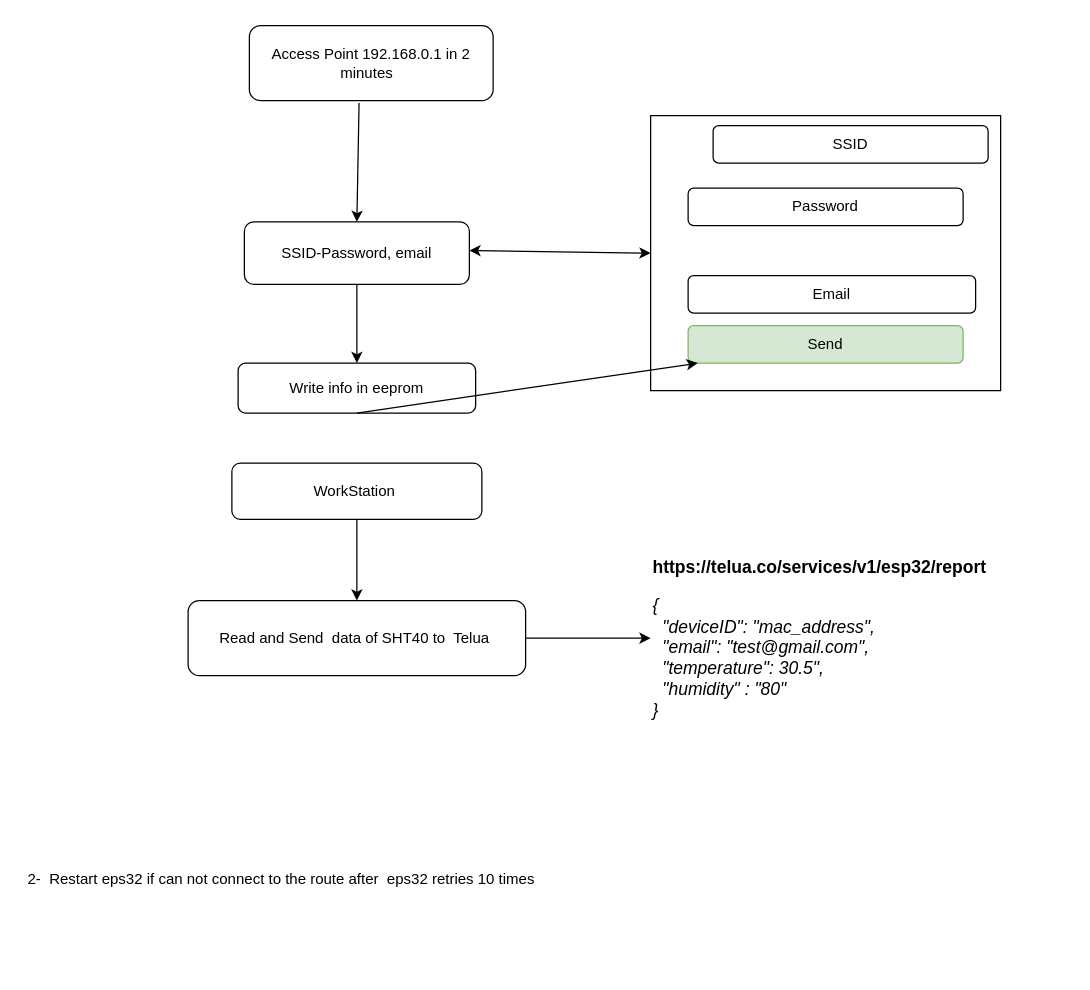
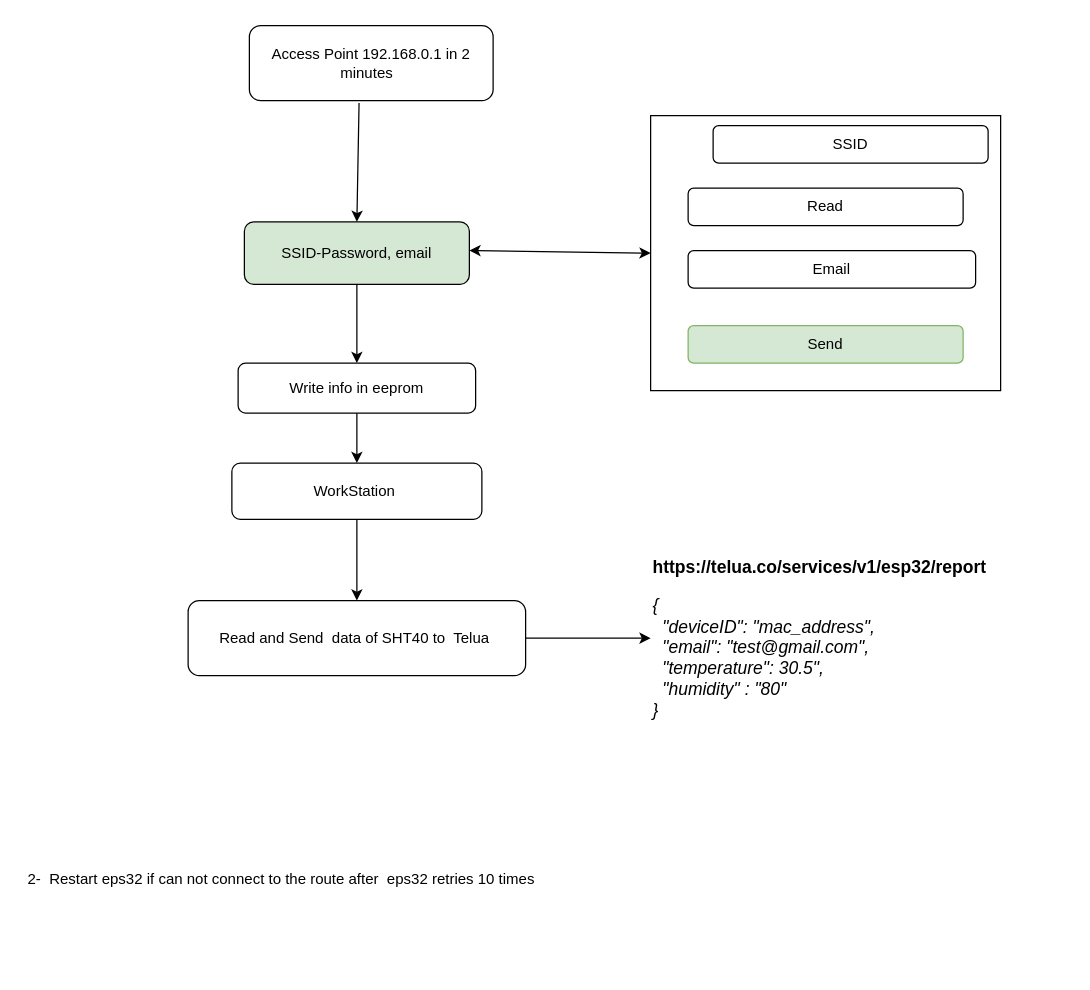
  <mxCell id="0" />
  <mxCell id="1" parent="0" />
  <mxCell id="2" value="Access Point 192.168.0.1 in 2 minutes&amp;nbsp;&amp;nbsp;" style="rounded=1;whiteSpace=wrap;html=1;" vertex="1" parent="1"><mxGeometry x="199" y="20" width="195" height="60" as="geometry" /></mxCell>
- <mxCell id="3" value="SSID-Password, email" style="rounded=1;whiteSpace=wrap;html=1;" vertex="1" parent="1"><mxGeometry x="195" y="177" width="180" height="50" as="geometry" /></mxCell>
+ <mxCell id="3" value="SSID-Password, email" style="rounded=1;whiteSpace=wrap;html=1;fillColor=#d5e8d4;" vertex="1" parent="1"><mxGeometry x="195" y="177" width="180" height="50" as="geometry" /></mxCell>
  <mxCell id="4" value="" style="endArrow=classic;html=1;exitX=0.45;exitY=1.033;exitDx=0;exitDy=0;exitPerimeter=0;entryX=0.5;entryY=0;entryDx=0;entryDy=0;" edge="1" parent="1" source="2" target="3"><mxGeometry width="50" height="50" relative="1" as="geometry"><mxPoint x="480" y="310" as="sourcePoint" /><mxPoint x="530" y="260" as="targetPoint" /></mxGeometry></mxCell>
  <mxCell id="5" value="WorkStation&amp;nbsp;" style="rounded=1;whiteSpace=wrap;html=1;" vertex="1" parent="1"><mxGeometry x="185" y="370" width="200" height="45" as="geometry" /></mxCell>
  <mxCell id="6" value="Read and Send&amp;nbsp; data of SHT40 to&amp;nbsp; Telua&amp;nbsp;" style="rounded=1;whiteSpace=wrap;html=1;" vertex="1" parent="1"><mxGeometry x="150" y="480" width="270" height="60" as="geometry" /></mxCell>
  <mxCell id="7" value="" style="endArrow=classic;html=1;exitX=0.5;exitY=1;exitDx=0;exitDy=0;entryX=0.5;entryY=0;entryDx=0;entryDy=0;" edge="1" parent="1" source="5" target="6"><mxGeometry width="50" height="50" relative="1" as="geometry"><mxPoint x="440" y="480" as="sourcePoint" /><mxPoint x="280" y="480" as="targetPoint" /></mxGeometry></mxCell>
  <mxCell id="8" value="" style="rounded=0;whiteSpace=wrap;html=1;" vertex="1" parent="1"><mxGeometry x="520" y="92" width="280" height="220" as="geometry" /></mxCell>
  <mxCell id="9" value="Send" style="rounded=1;whiteSpace=wrap;html=1;fillColor=#d5e8d4;strokeColor=#82b366;" vertex="1" parent="1"><mxGeometry x="550" y="260" width="220" height="30" as="geometry" /></mxCell>
  <mxCell id="10" value="SSID" style="rounded=1;whiteSpace=wrap;html=1;" vertex="1" parent="1"><mxGeometry x="570" y="100" width="220" height="30" as="geometry" /></mxCell>
- <mxCell id="11" value="Password" style="rounded=1;whiteSpace=wrap;html=1;" vertex="1" parent="1"><mxGeometry x="550" y="150" width="220" height="30" as="geometry" /></mxCell>
- <mxCell id="12" value="Email" style="rounded=1;whiteSpace=wrap;html=1;" vertex="1" parent="1"><mxGeometry x="550" y="220" width="230" height="30" as="geometry" /></mxCell>
+ <mxCell id="11" value="Read" style="rounded=1;whiteSpace=wrap;html=1;" vertex="1" parent="1"><mxGeometry x="550" y="150" width="220" height="30" as="geometry" /></mxCell>
+ <mxCell id="12" value="Email" style="rounded=1;whiteSpace=wrap;html=1;" vertex="1" parent="1"><mxGeometry x="550" y="200" width="230" height="30" as="geometry" /></mxCell>
  <mxCell id="13" value="" style="endArrow=classic;startArrow=classic;html=1;exitX=1;exitY=0.457;exitDx=0;exitDy=0;exitPerimeter=0;entryX=0;entryY=0.5;entryDx=0;entryDy=0;" edge="1" parent="1" source="3" target="8"><mxGeometry width="50" height="50" relative="1" as="geometry"><mxPoint x="370" y="207" as="sourcePoint" /><mxPoint x="520" y="196" as="targetPoint" /></mxGeometry></mxCell>
  <mxCell id="14" value="&lt;span style=&quot;font-size: 14px&quot;&gt;&lt;b&gt;https://telua.co/services/v1/esp32/report&lt;/b&gt;&lt;br&gt;&lt;/span&gt;&lt;br&gt;&lt;span style=&quot;font-style: italic ; font-size: 14px&quot;&gt;{&lt;/span&gt;&lt;br&gt;&lt;span style=&quot;font-style: italic ; font-size: 14px&quot;&gt;&amp;nbsp; &quot;deviceID&quot;: &quot;mac_address&quot;,&lt;/span&gt;&lt;br&gt;&lt;span style=&quot;font-style: italic ; font-size: 14px&quot;&gt;&amp;nbsp; &quot;email&quot;: &quot;test@gmail.com&quot;,&lt;/span&gt;&lt;br&gt;&lt;span style=&quot;font-style: italic ; font-size: 14px&quot;&gt;&amp;nbsp; &quot;temperature&quot;: 30.5&quot;,&amp;nbsp;&lt;/span&gt;&lt;br&gt;&lt;span style=&quot;font-style: italic ; font-size: 14px&quot;&gt;&amp;nbsp; &quot;humidity&quot; : &quot;80&quot;&lt;/span&gt;&lt;br&gt;&lt;span style=&quot;font-style: italic ; font-size: 14px&quot;&gt;}&lt;/span&gt;" style="text;html=1;strokeColor=none;fillColor=none;align=left;verticalAlign=middle;whiteSpace=wrap;rounded=0;" vertex="1" parent="1"><mxGeometry x="520" y="430" width="320" height="160" as="geometry" /></mxCell>
  <mxCell id="15" value="" style="endArrow=classic;html=1;entryX=0;entryY=0.5;entryDx=0;entryDy=0;exitX=1;exitY=0.5;exitDx=0;exitDy=0;" edge="1" parent="1" source="6" target="14"><mxGeometry width="50" height="50" relative="1" as="geometry"><mxPoint x="410" y="440" as="sourcePoint" /><mxPoint x="460" y="390" as="targetPoint" /></mxGeometry></mxCell>
  <mxCell id="16" value="Write info in&amp;nbsp;eeprom" style="rounded=1;whiteSpace=wrap;html=1;align=center;" vertex="1" parent="1"><mxGeometry x="190" y="290" width="190" height="40" as="geometry" /></mxCell>
  <mxCell id="17" value="" style="endArrow=classic;html=1;exitX=0.5;exitY=1;exitDx=0;exitDy=0;" edge="1" parent="1" source="3" target="16"><mxGeometry width="50" height="50" relative="1" as="geometry"><mxPoint x="440" y="390" as="sourcePoint" /><mxPoint x="490" y="340" as="targetPoint" /></mxGeometry></mxCell>
- <mxCell id="18" value="" style="endArrow=classic;html=1;exitX=0.5;exitY=1;exitDx=0;exitDy=0;" edge="1" parent="1" source="16" target="9"><mxGeometry width="50" height="50" relative="1" as="geometry"><mxPoint x="480" y="440" as="sourcePoint" /><mxPoint x="530" y="390" as="targetPoint" /></mxGeometry></mxCell>
+ <mxCell id="18" value="" style="endArrow=classic;html=1;exitX=0.5;exitY=1;exitDx=0;exitDy=0;" edge="1" parent="1" source="16" target="5"><mxGeometry width="50" height="50" relative="1" as="geometry"><mxPoint x="480" y="440" as="sourcePoint" /><mxPoint x="530" y="390" as="targetPoint" /></mxGeometry></mxCell>
  <mxCell id="19" value="2-&amp;nbsp; Restart eps32 if can not connect to the route after&amp;nbsp; eps32 retries 10 times&lt;br&gt;&amp;nbsp;" style="text;html=1;strokeColor=none;fillColor=none;align=left;verticalAlign=middle;whiteSpace=wrap;rounded=0;" vertex="1" parent="1"><mxGeometry x="20" y="650" width="830" height="120" as="geometry" /></mxCell>
